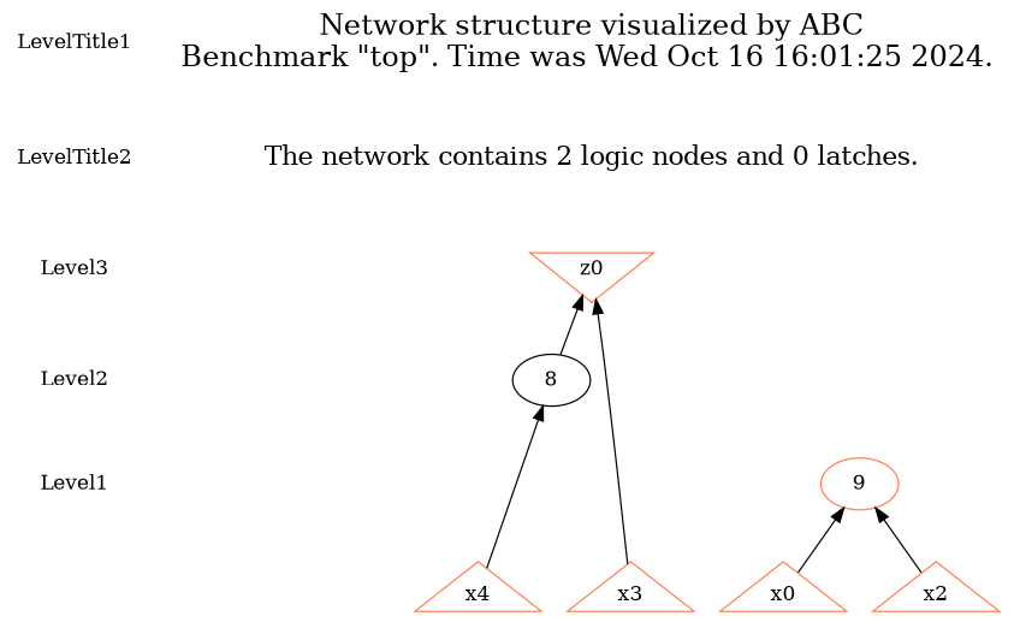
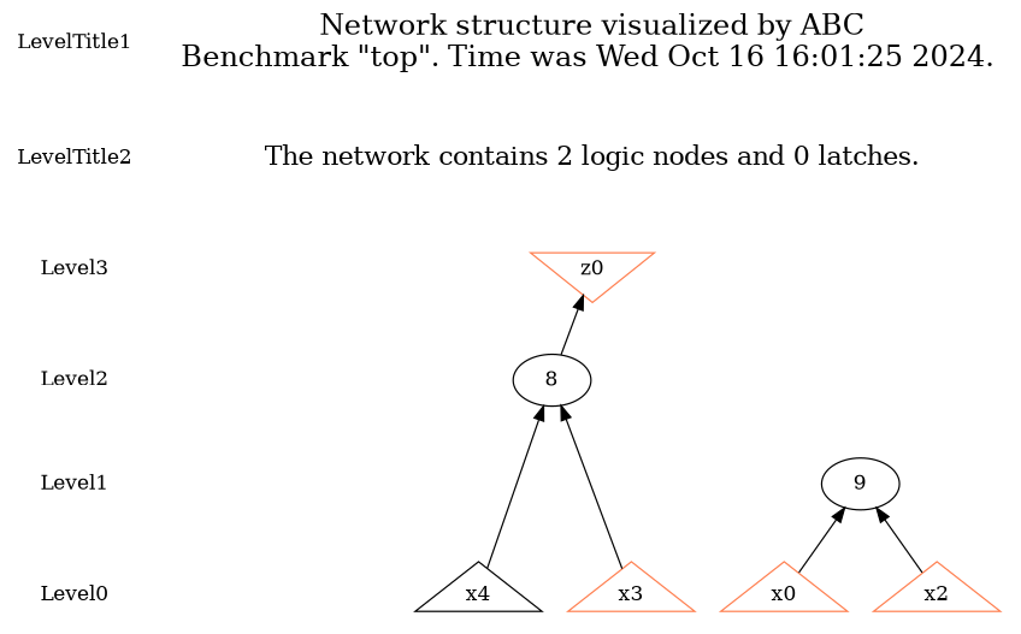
  digraph {
    node [shape=plaintext]
    edge [dir=back style=invis]
    LevelTitle1
    LevelTitle2
    Level3 [color=coral]
    Level2
    Level1
+   Level0
    n7 [fontname="Times-Roman" fontsize=20 label="Network structure visualized by ABC\nBenchmark \"top\". Time was Wed Oct 16 16:01:25 2024. "]
    n8 [fontname="Times-Roman" fontsize=18 label="The network contains 2 logic nodes and 0 latches.\n"]
    n9 [color=coral fillcolor=coral label=z0 shape=invtriangle]
    n10 [label="8\n" shape=ellipse]
-   n11 [label="9\n" shape=ellipse color=coral]
+   n11 [label="9\n" shape=ellipse]
    n12 [color=coral fillcolor=coral label=x0 shape=triangle]
    n13 [color=coral fillcolor=coral label=x2 shape=triangle]
    n14 [color=coral fillcolor=coral label=x3 shape=triangle]
-   n15 [color=coral fillcolor=coral label=x4 shape=triangle]
+   n15 [color=black fillcolor=coral label=x4 shape=triangle]
    subgraph sub_1 {
      LevelTitle1
      LevelTitle2
      Level3
      Level2
      Level1
+     Level0
    }
    subgraph sub_2 {
      rank=same
      LevelTitle1
      n7
    }
    subgraph sub_3 {
      rank=same
      LevelTitle2
      n8
    }
    subgraph sub_4 {
      rank=same
      Level3
      n9
    }
    subgraph sub_5 {
      rank=same
      Level2
      n10
    }
    subgraph sub_6 {
      rank=same
      Level1
      n11
    }
    subgraph sub_7 {
      rank=same
+     Level0
      n12
      n13
      n14
      n15
    }
    LevelTitle1 -> LevelTitle2
    LevelTitle2 -> Level3
    Level3 -> Level2
    Level2 -> Level1
+   Level1 -> Level0
    n7 -> n8
    n8 -> n9
    n9 -> n10 [style=solid]
-   n9 -> n14 [style=solid]
+   n10 -> n14 [style=solid]
    n10 -> n15 [style=solid]
    n11 -> n12 [style=solid]
    n11 -> n13 [style=solid]
  }
